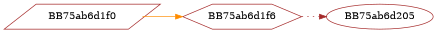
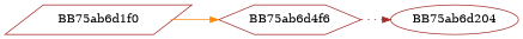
  digraph {
    rankdir=LR
    splines=ortho
    node [color=brown]
    BB75ab6d1f0 [shape=parallelogram]
-   BB75ab6d1f6 [shape=hexagon]
-   BB75ab6d205 [shape=ellipse]
+   BB75ab6d1f6 [shape=hexagon label=BB75ab6d4f6]
+   BB75ab6d205 [shape=ellipse label=BB75ab6d204]
    BB75ab6d1f0 -> BB75ab6d1f6 [color=darkorange style=solid]
    BB75ab6d1f6 -> BB75ab6d205 [color=brown style=dotted]
  }
